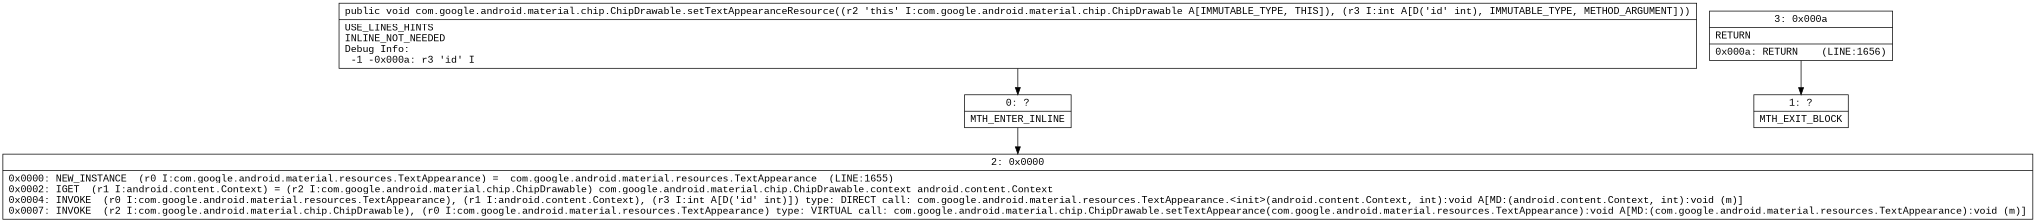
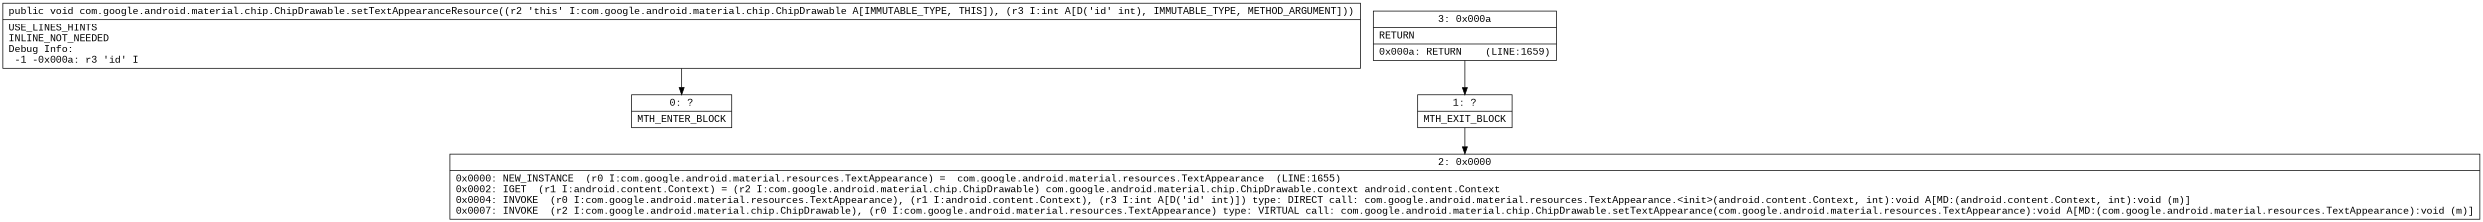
  digraph {
    fontname="Liberation Mono"
    node [fontname="Liberation Mono" shape=record]
    edge [fontname="Liberation Mono"]
-   n1 [label="{0\:\ ?|MTH_ENTER_INLINE\l}"]
+   n1 [label="{0\:\ ?|MTH_ENTER_BLOCK\l}"]
    n2 [label="{2\:\ 0x0000|0x0000: NEW_INSTANCE  (r0 I:com.google.android.material.resources.TextAppearance) =  com.google.android.material.resources.TextAppearance  (LINE:1655)\l0x0002: IGET  (r1 I:android.content.Context) = (r2 I:com.google.android.material.chip.ChipDrawable) com.google.android.material.chip.ChipDrawable.context android.content.Context \l0x0004: INVOKE  (r0 I:com.google.android.material.resources.TextAppearance), (r1 I:android.content.Context), (r3 I:int A[D('id' int)]) type: DIRECT call: com.google.android.material.resources.TextAppearance.\<init\>(android.content.Context, int):void A[MD:(android.content.Context, int):void (m)]\l0x0007: INVOKE  (r2 I:com.google.android.material.chip.ChipDrawable), (r0 I:com.google.android.material.resources.TextAppearance) type: VIRTUAL call: com.google.android.material.chip.ChipDrawable.setTextAppearance(com.google.android.material.resources.TextAppearance):void A[MD:(com.google.android.material.resources.TextAppearance):void (m)]\l}"]
-   n3 [label="{3\:\ 0x000a|RETURN\l|0x000a: RETURN    (LINE:1656)\l}"]
+   n3 [label="{3\:\ 0x000a|RETURN\l|0x000a: RETURN    (LINE:1659)\l}"]
    n4 [label="{1\:\ ?|MTH_EXIT_BLOCK\l}"]
    n5 [label="{public void com.google.android.material.chip.ChipDrawable.setTextAppearanceResource((r2 'this' I:com.google.android.material.chip.ChipDrawable A[IMMUTABLE_TYPE, THIS]), (r3 I:int A[D('id' int), IMMUTABLE_TYPE, METHOD_ARGUMENT]))  | USE_LINES_HINTS\lINLINE_NOT_NEEDED\lDebug Info:\l  \-1 \-0x000a: r3 'id' I\l}"]
-   n1 -> n2
+   n4 -> n2
    n3 -> n4
    n5 -> n1
  }
